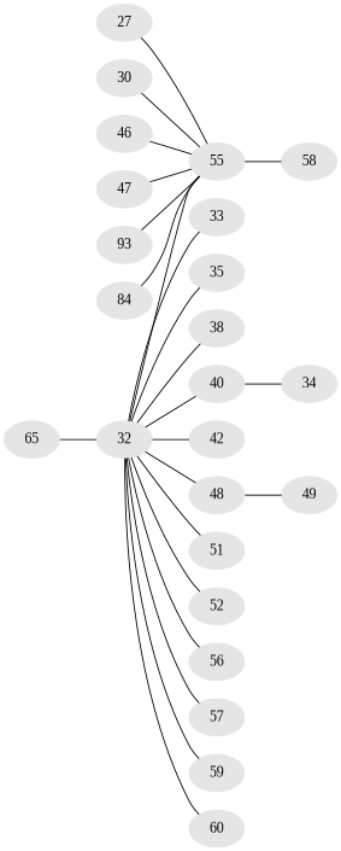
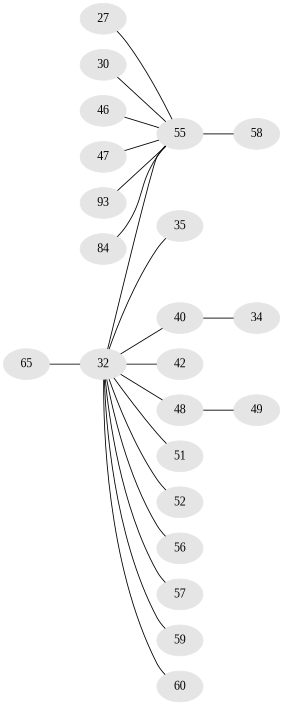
  graph {
    fontname="Liberation Serif"
    rankdir=LR
    node [color=gray90 fontname="Liberation Serif" style=filled]
    edge [fontname="Liberation Serif"]
    32 [super="+17+9+11+14"]
    55 [super="+21+39+37+50"]
-   33 [super="+24+28"]
    35
-   38 [super="+26"]
    40
    42
    48
    51 [super="+43"]
    52 [super="+36"]
    56
    57
    59
    60
    n15 [label=65]
    58
    27
    30
    34
    49
    46 [super="+29+31"]
    47
    n23 [label=93]
    n24 [label=84]
    32 -- 55 [weight=3]
-   32 -- 33
    32 -- 35
-   32 -- 38
    32 -- 40
    32 -- 42
    32 -- 48
    32 -- 51
    32 -- 52
    32 -- 56
    32 -- 57
    32 -- 59
    32 -- 60
    55 -- 58
    40 -- 34
    48 -- 49
    n15 -- 32
    27 -- 55
    30 -- 55
    46 -- 55
    47 -- 55
    n23 -- 55
    n24 -- 55
  }
